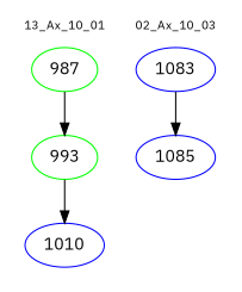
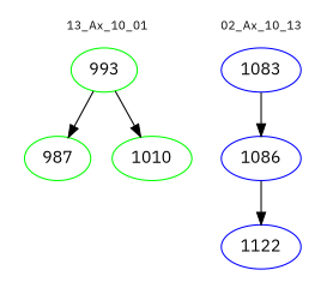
  digraph {
    fontname="IBM Plex Sans"
    node [color=blue fontname="IBM Plex Sans"]
    edge [color=black fontname="IBM Plex Sans"]
    n1 [color=green label=987]
    n2 [color=green label=993]
-   n3 [label=1010]
+   n3 [color=green label=1010]
    n4 [label=1083]
-   n5 [label=1085]
+   n5 [label=1086]
+   n6 [label=1122]
    subgraph cluster_1 {
      color=white
      fontsize=10
      label="13_Ax_10_01"
      n1
      n2
      n3
    }
    subgraph cluster_2 {
      color=white
      fontsize=10
-     label="02_Ax_10_03"
+     label="02_Ax_10_13"
      n4
      n5
+     n6
    }
-   n1 -> n2
+   n2 -> n1
    n2 -> n3
    n4 -> n5
+   n5 -> n6
  }
